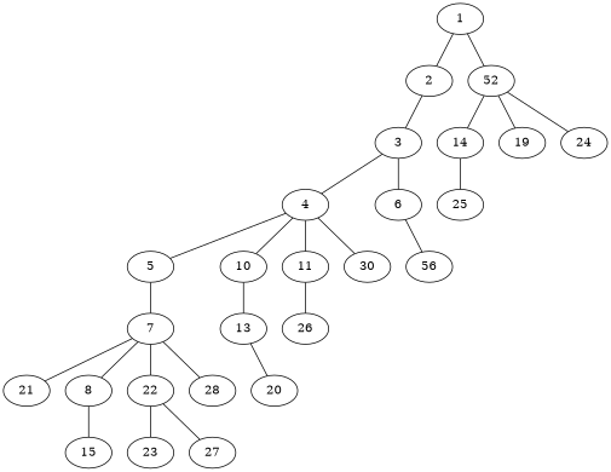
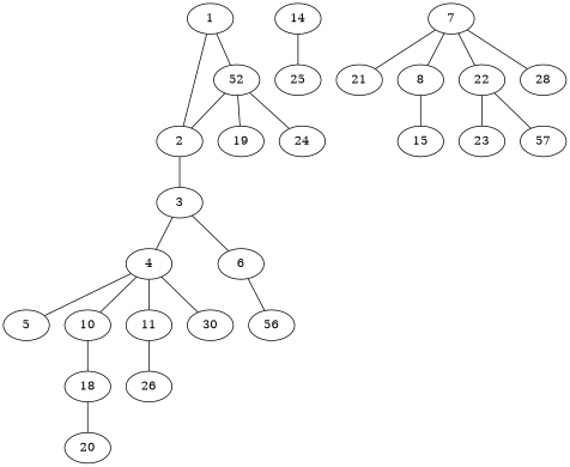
  graph {
    1
    2
    n3 [label=52]
    3
    14
    19
    24
    4
    6
    25
    5
    10
    11
    30
    n15 [label=56]
    7
-   18 [label=13]
+   18
    26
    21
    8
    22
    28
    20
    15
    23
-   27
+   27 [label=57]
    1 -- 2
    1 -- n3
    2 -- 3
-   n3 -- 14
+   n3 -- 2
    n3 -- 19
    n3 -- 24
    3 -- 4
    3 -- 6
    14 -- 25
    4 -- 5
    4 -- 10
    4 -- 11
    4 -- 30
    6 -- n15
-   5 -- 7
    10 -- 18
    11 -- 26
    7 -- 21
    7 -- 8
    7 -- 22
    7 -- 28
    18 -- 20
    8 -- 15
    22 -- 23
    22 -- 27
  }
